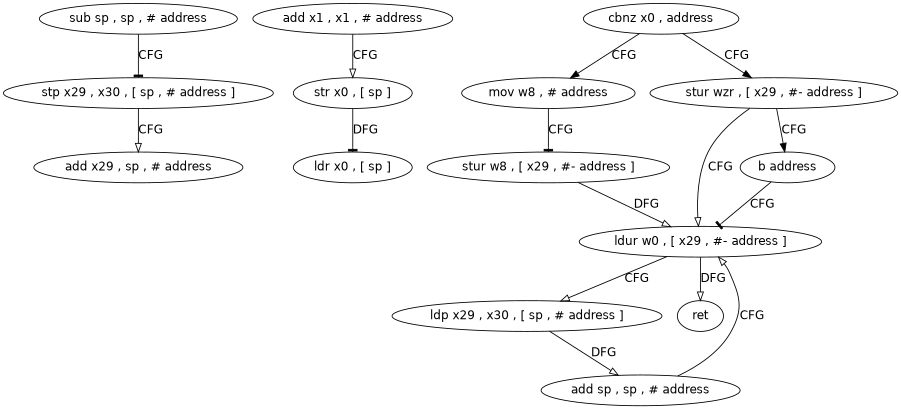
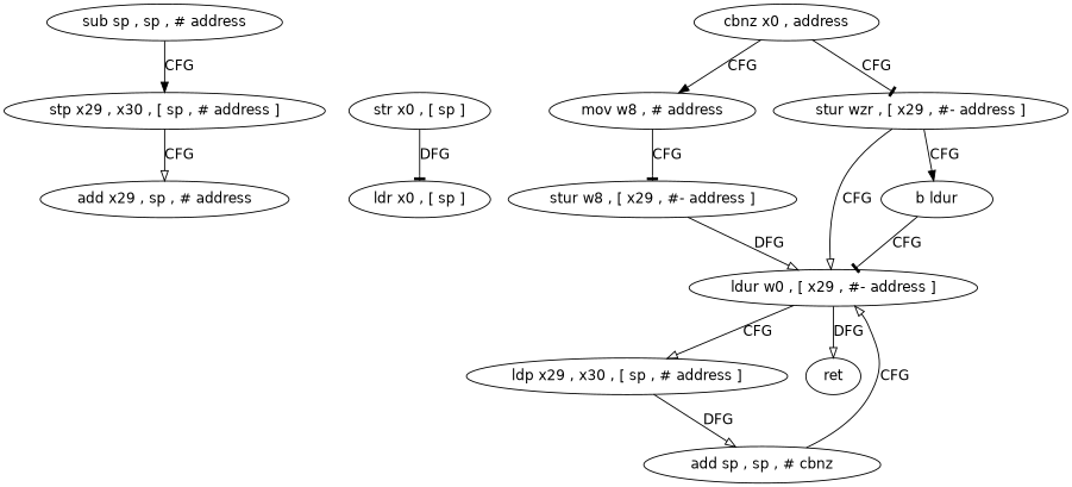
  digraph {
    fontname="DejaVu Sans"
    node [fontname="DejaVu Sans"]
    edge [arrowhead=onormal fontname="DejaVu Sans"]
    n1 [label="sub sp , sp , # address"]
    n2 [label="stp x29 , x30 , [ sp , # address ]"]
    n3 [label="add x29 , sp , # address"]
-   n4 [label="add x1 , x1 , # address"]
    n5 [label="str x0 , [ sp ]"]
    n6 [label="ldr x0 , [ sp ]"]
    n7 [label="cbnz x0 , address"]
    n8 [label="mov w8 , # address"]
    n9 [label="stur wzr , [ x29 , #- address ]"]
    n10 [label="stur w8 , [ x29 , #- address ]"]
    n11 [label="ldur w0 , [ x29 , #- address ]"]
-   n12 [label="b address"]
+   n12 [label="b ldur"]
    n13 [label="ldp x29 , x30 , [ sp , # address ]"]
    n14 [label=ret]
-   n15 [label="add sp , sp , # address"]
-   n1 -> n2 [arrowhead=tee label=CFG]
+   n15 [label="add sp , sp , # cbnz"]
+   n1 -> n2 [arrowhead=normal label=CFG]
    n2 -> n3 [label=CFG]
-   n4 -> n5 [label=CFG]
    n5 -> n6 [arrowhead=tee label=DFG]
    n7 -> n8 [arrowhead=normal label=CFG]
-   n7 -> n9 [arrowhead=normal label=CFG]
+   n7 -> n9 [arrowhead=tee label=CFG]
    n8 -> n10 [arrowhead=tee label=CFG]
    n9 -> n11 [label=CFG]
    n9 -> n12 [arrowhead=normal label=CFG]
    n10 -> n11 [label=DFG]
    n11 -> n13 [label=CFG]
    n11 -> n14 [label=DFG]
    n12 -> n11 [arrowhead=tee label=CFG]
    n13 -> n15 [label=DFG]
    n15 -> n11 [label=CFG]
  }
